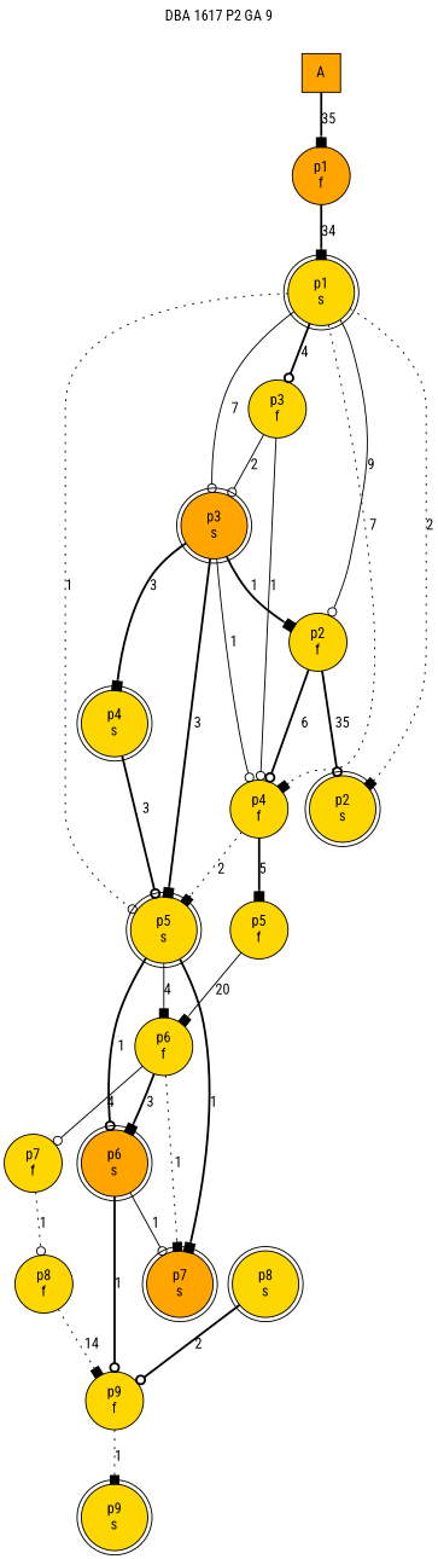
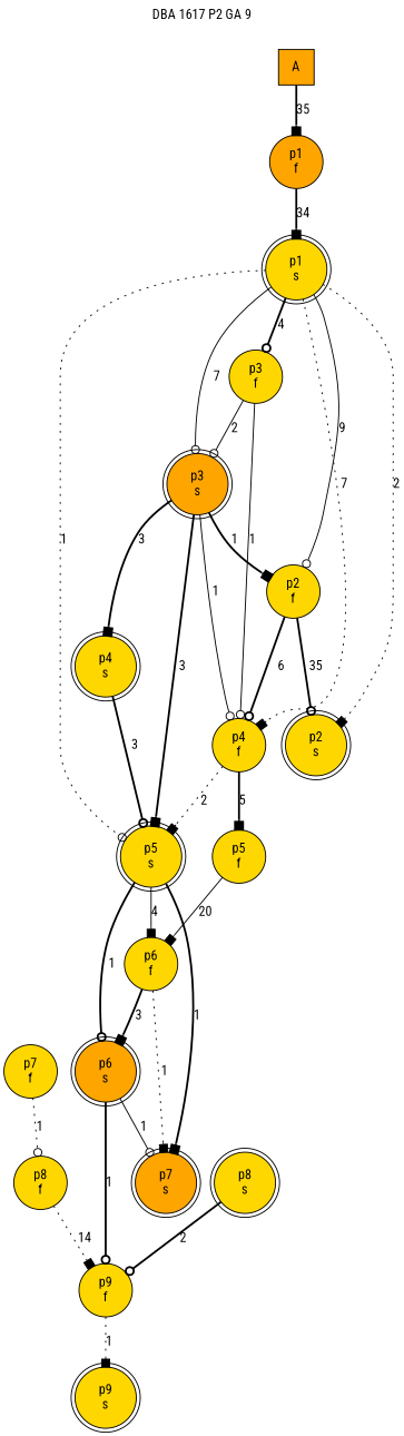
  digraph {
    fontname="Roboto Condensed"
    label=" DBA 1617 P2 GA 9 "
    labelloc=tl
    rankdir=TB
    node [fillcolor=gold fontname="Roboto Condensed" shape=circle style=filled]
    edge [arrowhead=box fontname="Roboto Condensed" style=bold]
    n1 [fillcolor=orange label=A shape=square]
    n2 [fillcolor=orange label="p1\nf"]
    n3 [label="p1\ns" shape=doublecircle]
    n4 [label="p2\nf"]
    n5 [label="p3\nf"]
    n6 [fillcolor=orange label="p3\ns" shape=doublecircle]
    n7 [label="p4\nf"]
    n8 [label="p5\ns" shape=doublecircle]
    n9 [label="p2\ns" shape=doublecircle]
    n10 [label="p4\ns" shape=doublecircle]
    n11 [label="p5\nf"]
    n12 [label="p6\nf"]
    n13 [fillcolor=orange label="p7\ns" shape=doublecircle]
    n14 [fillcolor=orange label="p6\ns" shape=doublecircle]
    n15 [label="p7\nf"]
    n16 [label="p8\nf"]
    n17 [label="p9\nf"]
    n18 [label="p9\ns" shape=doublecircle]
    n19 [label="p8\ns" shape=doublecircle]
    n1 -> n2 [label=35]
    n2 -> n3 [label=34]
    n3 -> n4 [arrowhead=odot label=9 style=solid]
    n3 -> n5 [arrowhead=odot label=4]
    n3 -> n6 [arrowhead=odot label=7 style=solid]
    n3 -> n7 [label=7 style=dotted]
    n3 -> n8 [arrowhead=odot label=1 style=dotted]
    n3 -> n9 [label=2 style=dotted]
    n4 -> n7 [arrowhead=odot label=6]
    n4 -> n9 [arrowhead=odot label=35]
    n5 -> n6 [arrowhead=odot label=2 style=solid]
    n5 -> n7 [arrowhead=odot label=1 style=solid]
    n6 -> n4 [label=1]
    n6 -> n7 [arrowhead=odot label=1 style=solid]
    n6 -> n8 [label=3]
    n6 -> n10 [label=3]
    n7 -> n8 [label=2 style=dotted]
    n7 -> n11 [label=5]
    n8 -> n12 [label=4 style=solid]
    n8 -> n13 [label=1]
    n8 -> n14 [arrowhead=odot label=1]
    n10 -> n8 [arrowhead=odot label=3]
    n11 -> n12 [label=20 style=solid]
    n12 -> n13 [label=1 style=dotted]
    n12 -> n14 [label=3]
-   n12 -> n15 [arrowhead=odot label=4 style=solid]
    n14 -> n13 [arrowhead=odot label=1 style=solid]
    n14 -> n17 [arrowhead=odot label=1]
    n15 -> n16 [arrowhead=odot label=1 style=dotted]
    n16 -> n17 [label=14 style=dotted]
    n17 -> n18 [label=1 style=dotted]
    n19 -> n17 [arrowhead=odot label=2]
  }
